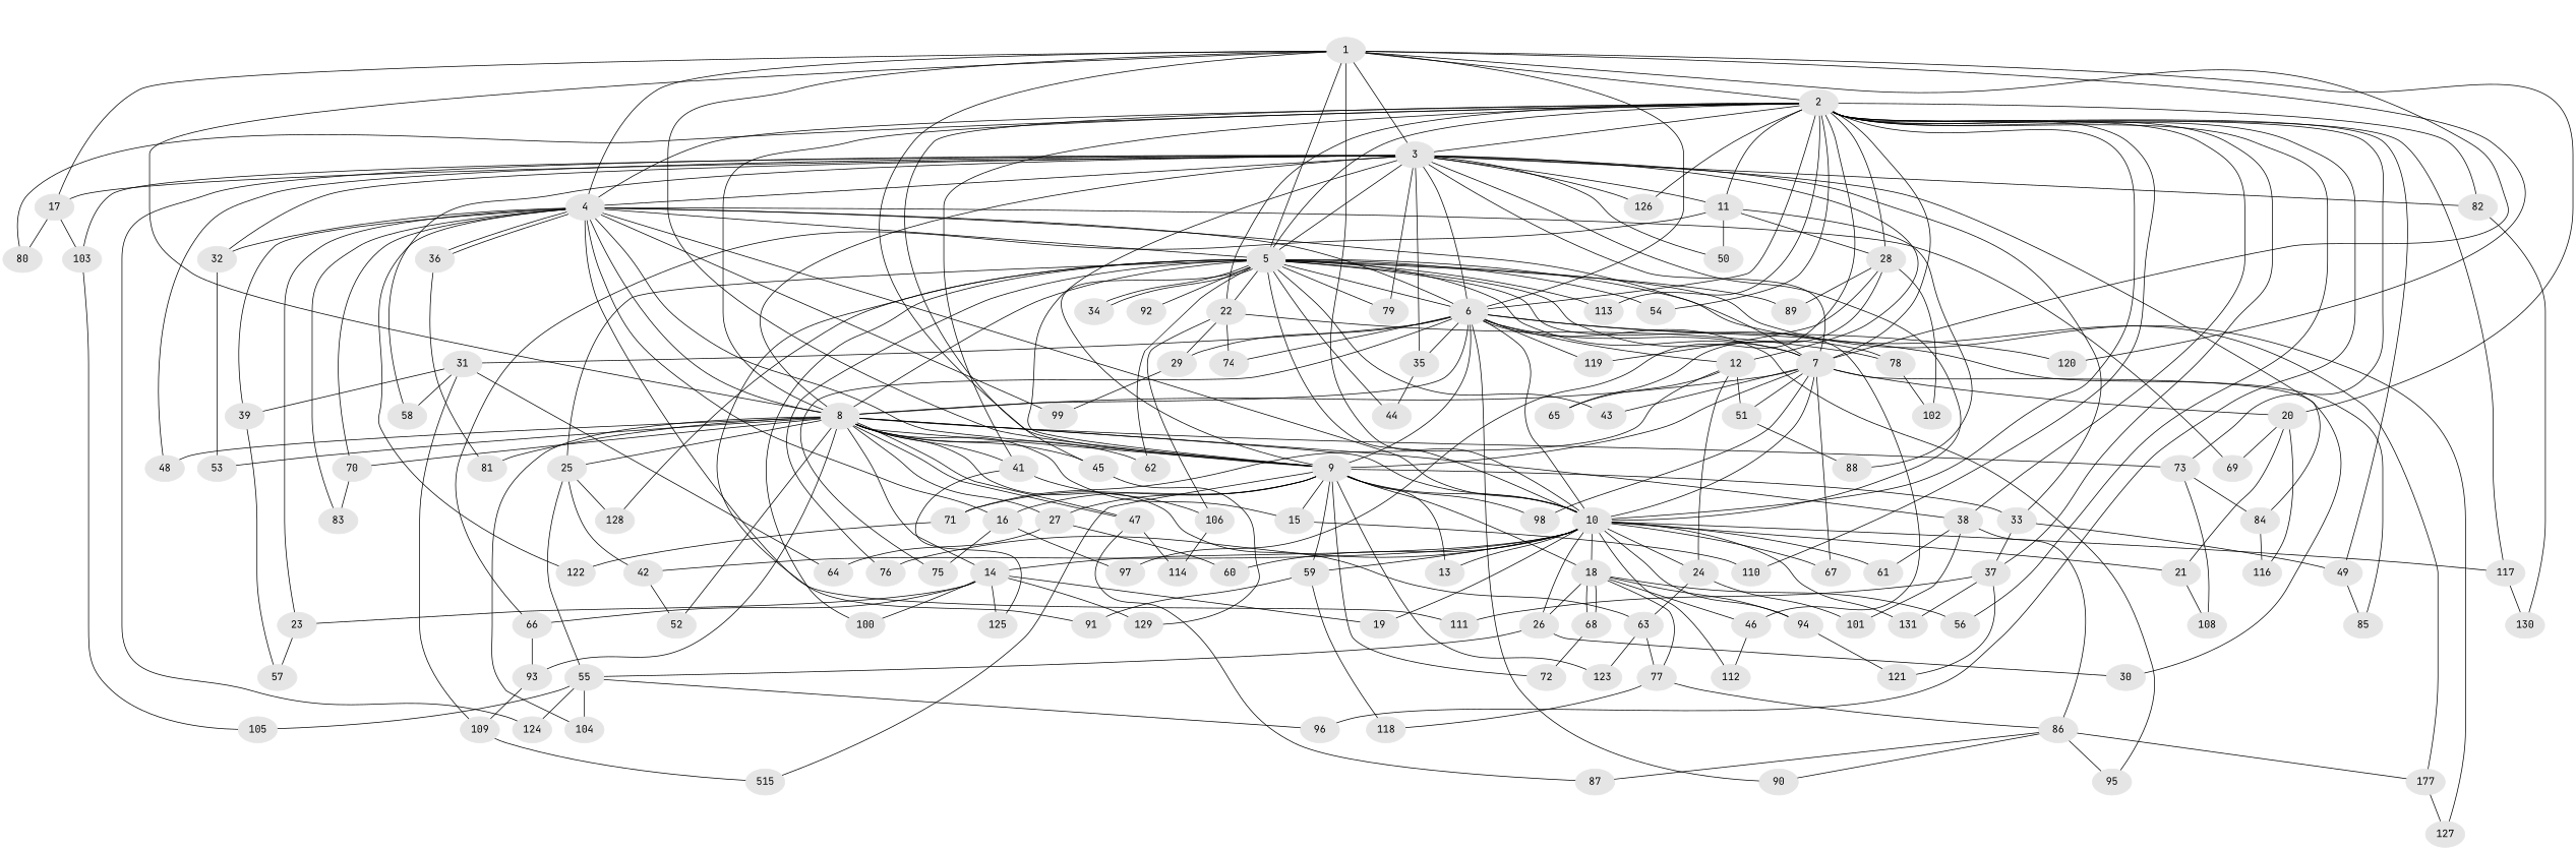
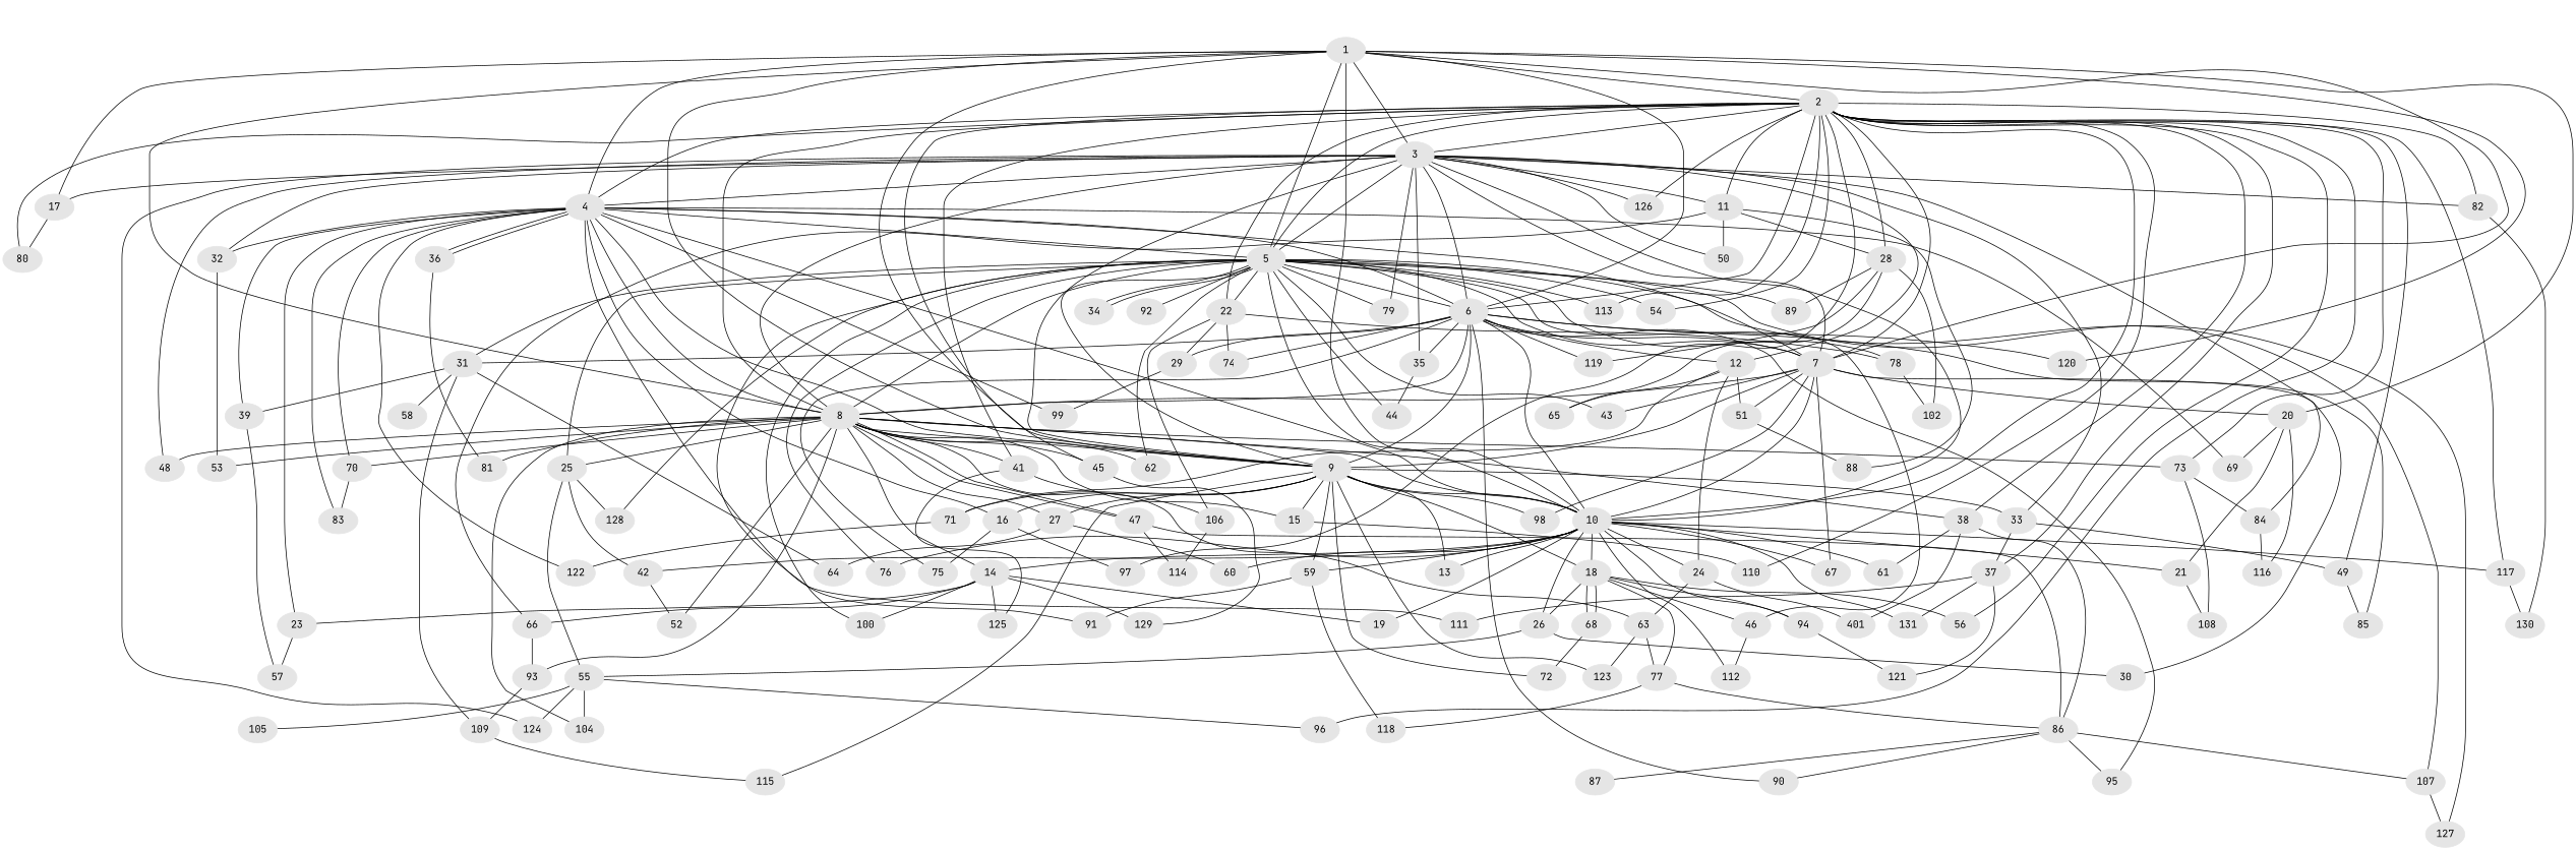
  graph {
    fontname="JetBrains Mono"
    node [color=gray90 fontname="JetBrains Mono" style=filled]
    edge [fontname="JetBrains Mono"]
    1
    2
    3
    4
    5
    6
    7
    8
    9
    10
    17
    20
    45
    120
    11
    22
    28
    37
    38
    41
    49
    54
    56
    73
    80
    82
    96
    97
    110
    113
    117
    126
    12
    32
    33
    35
    48
    50
    58
    79
    84
-   103
    124
    16
    23
    36
    39
    69
    70
    83
    99
    111
    122
    25
    31
    34
    43
    44
    46
    62
    76
    78
    89
    91
    92
    100
-   107 [label=177]
+   107
    127
    128
    29
    74
    75
    85
    90
    95
    119
    30
    51
    67
    98
    14
    15
    27
    47
    52
    53
    63
    81
    93
    104
    13
    18
    59
    71
    72
-   115 [label=515]
+   115
    123
    19
    21
    24
    26
    42
    60
    61
    94
    112
    131
    116
    129
    66
    88
    106
    65
    102
    121
-   101
+   101 [label=401]
    86
    125
    108
    130
    105
    57
    55
    64
    109
    87
    114
    77
    68
    118
    1 -- 2
    1 -- 3
    1 -- 4
    1 -- 5
    1 -- 6
    1 -- 7
    1 -- 8
    1 -- 9
    1 -- 10
    1 -- 17
    1 -- 20
    1 -- 45
    1 -- 120
    2 -- 3
    2 -- 4
    2 -- 5
    2 -- 6
    2 -- 7
    2 -- 8
    2 -- 9
    2 -- 10
    2 -- 11
    2 -- 22
    2 -- 28
    2 -- 37
    2 -- 38
    2 -- 41
    2 -- 49
    2 -- 54
    2 -- 56
    2 -- 73
    2 -- 80
    2 -- 82
    2 -- 96
    2 -- 97
    2 -- 110
    2 -- 113
    2 -- 117
    2 -- 126
    3 -- 4
    3 -- 5
    3 -- 6
    3 -- 7
    3 -- 8
    3 -- 9
    3 -- 10
    3 -- 17
    3 -- 11
    3 -- 82
    3 -- 126
    3 -- 12
    3 -- 32
    3 -- 33
    3 -- 35
    3 -- 48
    3 -- 50
-   3 -- 58
    3 -- 79
    3 -- 84
-   3 -- 103
    3 -- 124
    4 -- 5
    4 -- 6
    4 -- 7
    4 -- 8
    4 -- 9
    4 -- 10
    4 -- 32
    4 -- 16
    4 -- 23
    4 -- 36
    4 -- 36
    4 -- 39
    4 -- 69
    4 -- 70
    4 -- 83
    4 -- 99
    4 -- 111
    4 -- 122
    5 -- 6
    5 -- 7
    5 -- 8
    5 -- 9
    5 -- 10
    5 -- 22
    5 -- 54
    5 -- 113
    5 -- 79
    5 -- 25
+   5 -- 31
    5 -- 34
    5 -- 34
    5 -- 43
    5 -- 44
    5 -- 46
    5 -- 62
    5 -- 76
    5 -- 78
    5 -- 89
    5 -- 91
    5 -- 92
    5 -- 100
    5 -- 107
    5 -- 127
    5 -- 128
    6 -- 7
    6 -- 8
    6 -- 9
    6 -- 10
    6 -- 120
    6 -- 12
    6 -- 35
    6 -- 31
    6 -- 29
    6 -- 74
    6 -- 75
    6 -- 85
    6 -- 90
    6 -- 95
    6 -- 119
    7 -- 8
    7 -- 9
    7 -- 10
    7 -- 20
    7 -- 43
    7 -- 30
    7 -- 51
    7 -- 67
    7 -- 98
    8 -- 9
    8 -- 10
    8 -- 45
    8 -- 38
    8 -- 41
    8 -- 73
    8 -- 48
    8 -- 70
    8 -- 25
    8 -- 62
    8 -- 14
    8 -- 15
    8 -- 27
    8 -- 47
    8 -- 47
    8 -- 52
    8 -- 53
    8 -- 63
    8 -- 81
    8 -- 93
    8 -- 104
    9 -- 10
    9 -- 33
    9 -- 16
    9 -- 98
    9 -- 15
    9 -- 27
    9 -- 13
    9 -- 18
    9 -- 59
    9 -- 71
    9 -- 72
    9 -- 115
    9 -- 123
    10 -- 117
    10 -- 76
    10 -- 67
    10 -- 14
    10 -- 13
    10 -- 18
    10 -- 59
    10 -- 19
    10 -- 21
    10 -- 24
    10 -- 26
    10 -- 42
    10 -- 60
    10 -- 61
    10 -- 94
    10 -- 112
    10 -- 131
    17 -- 80
-   17 -- 103
    20 -- 69
    20 -- 21
    20 -- 116
    45 -- 129
    11 -- 28
    11 -- 50
    11 -- 66
    11 -- 88
    22 -- 78
    22 -- 29
    22 -- 74
    22 -- 106
    28 -- 89
    28 -- 119
    28 -- 65
    28 -- 102
    37 -- 111
    37 -- 131
    37 -- 121
    38 -- 61
    38 -- 101
    38 -- 86
    41 -- 106
    41 -- 125
    49 -- 85
    73 -- 84
    73 -- 108
    82 -- 130
    117 -- 130
    12 -- 51
    12 -- 71
    12 -- 24
    12 -- 65
    32 -- 53
    33 -- 37
    33 -- 49
    35 -- 44
    84 -- 116
-   103 -- 105
    16 -- 97
    16 -- 75
    23 -- 57
    36 -- 81
    39 -- 57
    70 -- 83
    25 -- 128
    25 -- 42
    25 -- 55
    31 -- 58
    31 -- 39
    31 -- 64
    31 -- 109
    46 -- 112
    78 -- 102
    107 -- 127
    29 -- 99
    51 -- 88
    14 -- 23
    14 -- 100
    14 -- 19
    14 -- 129
    14 -- 66
    14 -- 125
    15 -- 110
    27 -- 60
    27 -- 64
-   47 -- 87
+   47 -- 86
    47 -- 114
    63 -- 123
    63 -- 77
    93 -- 109
    18 -- 56
    18 -- 46
    18 -- 26
    18 -- 94
    18 -- 77
    18 -- 68
    18 -- 68
    59 -- 91
    59 -- 118
    71 -- 122
    21 -- 108
    24 -- 63
    24 -- 101
    26 -- 30
    26 -- 55
    42 -- 52
    94 -- 121
    66 -- 93
    106 -- 114
    86 -- 107
    86 -- 90
    86 -- 95
    86 -- 87
    55 -- 96
    55 -- 124
    55 -- 104
    55 -- 105
    109 -- 115
    77 -- 86
    77 -- 118
    68 -- 72
  }
